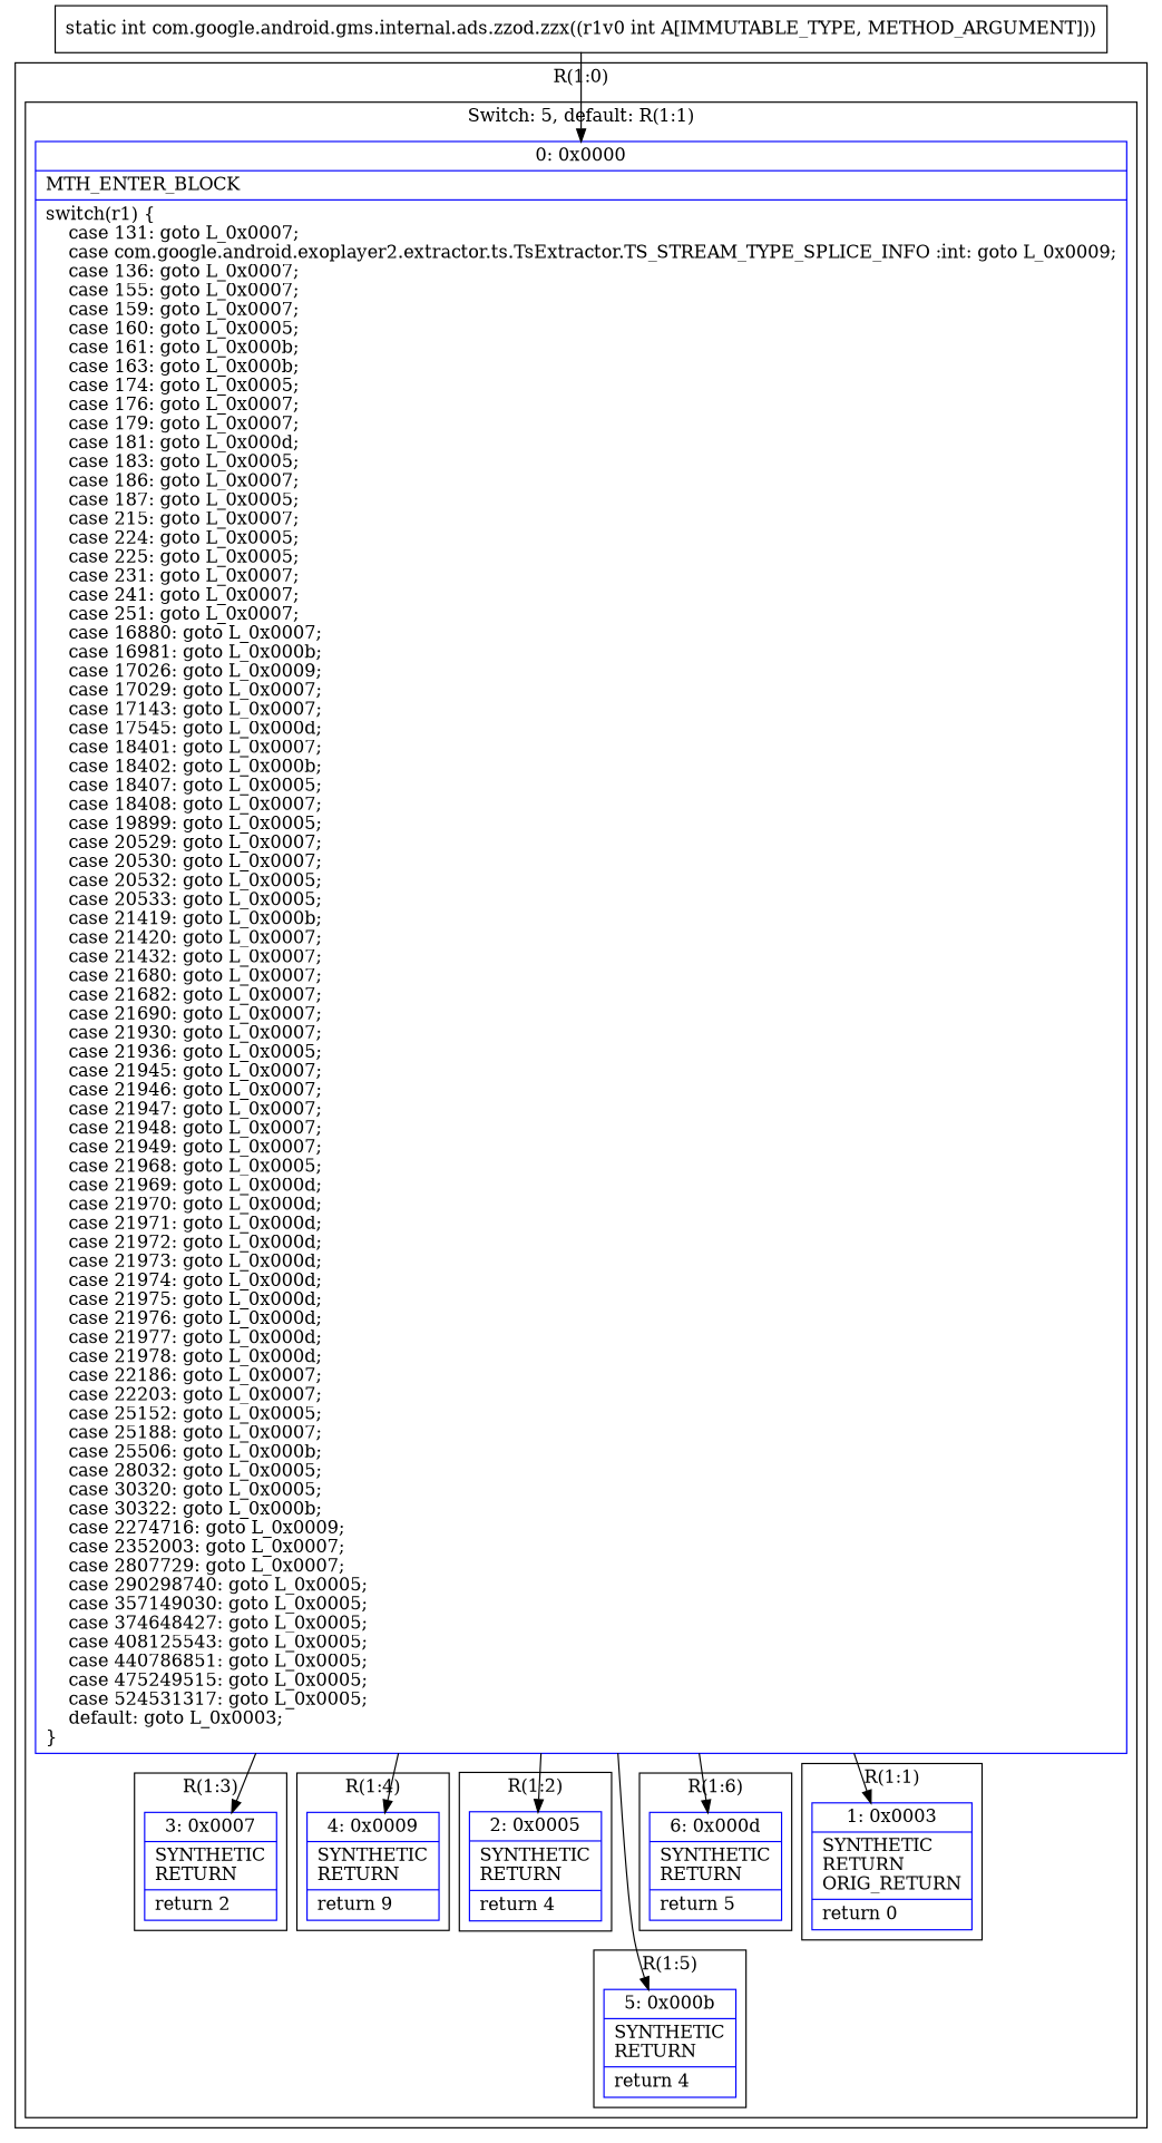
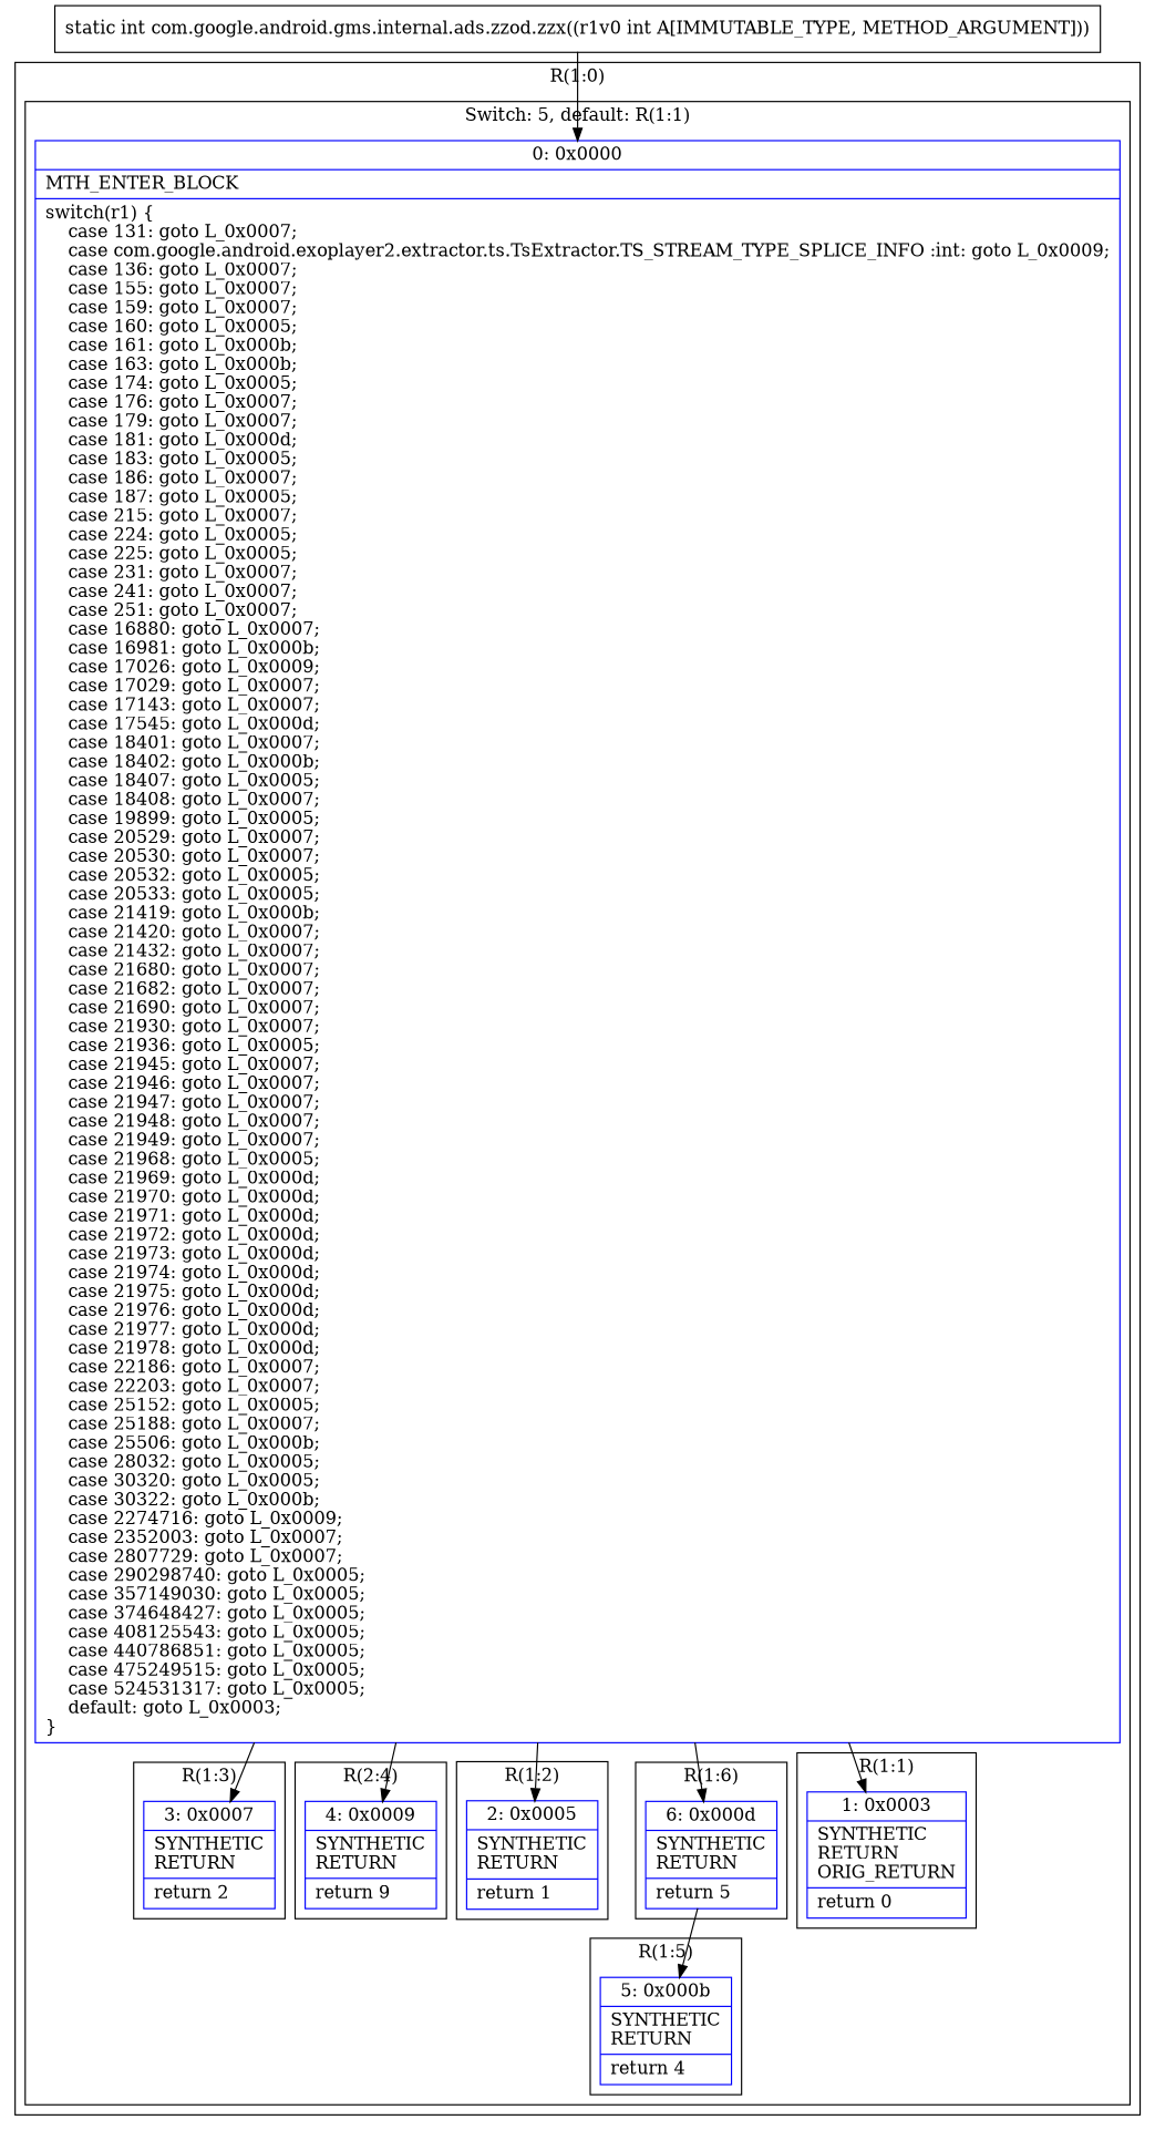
  digraph {
    node [color=blue shape=record]
    n1 [label="{3\:\ 0x0007|SYNTHETIC\lRETURN\l|return 2\l}"]
    n2 [label="{4\:\ 0x0009|SYNTHETIC\lRETURN\l|return 9\l}"]
-   n3 [label="{2\:\ 0x0005|SYNTHETIC\lRETURN\l|return 4\l}"]
+   n3 [label="{2\:\ 0x0005|SYNTHETIC\lRETURN\l|return 1\l}"]
    n4 [label="{5\:\ 0x000b|SYNTHETIC\lRETURN\l|return 4\l}"]
    n5 [label="{6\:\ 0x000d|SYNTHETIC\lRETURN\l|return 5\l}"]
    n6 [label="{1\:\ 0x0003|SYNTHETIC\lRETURN\lORIG_RETURN\l|return 0\l}"]
    n7 [label="{0\:\ 0x0000|MTH_ENTER_BLOCK\l|switch(r1) \{\l    case 131: goto L_0x0007;\l    case com.google.android.exoplayer2.extractor.ts.TsExtractor.TS_STREAM_TYPE_SPLICE_INFO :int: goto L_0x0009;\l    case 136: goto L_0x0007;\l    case 155: goto L_0x0007;\l    case 159: goto L_0x0007;\l    case 160: goto L_0x0005;\l    case 161: goto L_0x000b;\l    case 163: goto L_0x000b;\l    case 174: goto L_0x0005;\l    case 176: goto L_0x0007;\l    case 179: goto L_0x0007;\l    case 181: goto L_0x000d;\l    case 183: goto L_0x0005;\l    case 186: goto L_0x0007;\l    case 187: goto L_0x0005;\l    case 215: goto L_0x0007;\l    case 224: goto L_0x0005;\l    case 225: goto L_0x0005;\l    case 231: goto L_0x0007;\l    case 241: goto L_0x0007;\l    case 251: goto L_0x0007;\l    case 16880: goto L_0x0007;\l    case 16981: goto L_0x000b;\l    case 17026: goto L_0x0009;\l    case 17029: goto L_0x0007;\l    case 17143: goto L_0x0007;\l    case 17545: goto L_0x000d;\l    case 18401: goto L_0x0007;\l    case 18402: goto L_0x000b;\l    case 18407: goto L_0x0005;\l    case 18408: goto L_0x0007;\l    case 19899: goto L_0x0005;\l    case 20529: goto L_0x0007;\l    case 20530: goto L_0x0007;\l    case 20532: goto L_0x0005;\l    case 20533: goto L_0x0005;\l    case 21419: goto L_0x000b;\l    case 21420: goto L_0x0007;\l    case 21432: goto L_0x0007;\l    case 21680: goto L_0x0007;\l    case 21682: goto L_0x0007;\l    case 21690: goto L_0x0007;\l    case 21930: goto L_0x0007;\l    case 21936: goto L_0x0005;\l    case 21945: goto L_0x0007;\l    case 21946: goto L_0x0007;\l    case 21947: goto L_0x0007;\l    case 21948: goto L_0x0007;\l    case 21949: goto L_0x0007;\l    case 21968: goto L_0x0005;\l    case 21969: goto L_0x000d;\l    case 21970: goto L_0x000d;\l    case 21971: goto L_0x000d;\l    case 21972: goto L_0x000d;\l    case 21973: goto L_0x000d;\l    case 21974: goto L_0x000d;\l    case 21975: goto L_0x000d;\l    case 21976: goto L_0x000d;\l    case 21977: goto L_0x000d;\l    case 21978: goto L_0x000d;\l    case 22186: goto L_0x0007;\l    case 22203: goto L_0x0007;\l    case 25152: goto L_0x0005;\l    case 25188: goto L_0x0007;\l    case 25506: goto L_0x000b;\l    case 28032: goto L_0x0005;\l    case 30320: goto L_0x0005;\l    case 30322: goto L_0x000b;\l    case 2274716: goto L_0x0009;\l    case 2352003: goto L_0x0007;\l    case 2807729: goto L_0x0007;\l    case 290298740: goto L_0x0005;\l    case 357149030: goto L_0x0005;\l    case 374648427: goto L_0x0005;\l    case 408125543: goto L_0x0005;\l    case 440786851: goto L_0x0005;\l    case 475249515: goto L_0x0005;\l    case 524531317: goto L_0x0005;\l    default: goto L_0x0003;\l\}\l}"]
    n8 [label="{static int com.google.android.gms.internal.ads.zzod.zzx((r1v0 int A[IMMUTABLE_TYPE, METHOD_ARGUMENT])) }" color=""]
    subgraph cluster_1 {
      label="R(1:0)"
      subgraph cluster_2 {
        label="Switch: 5, default: R(1:1)"
        n7
        subgraph cluster_3 {
          label="R(1:3)"
          n1
        }
        subgraph cluster_4 {
-         label="R(1:4)"
+         label="R(2:4)"
          n2
        }
        subgraph cluster_5 {
          label="R(1:2)"
          n3
        }
        subgraph cluster_6 {
          label="R(1:5)"
          n4
        }
        subgraph cluster_7 {
          label="R(1:6)"
          n5
        }
        subgraph cluster_8 {
          label="R(1:1)"
          n6
        }
      }
    }
    n7 -> n1
    n7 -> n2
    n7 -> n3
-   n7 -> n4
+   n5 -> n4
    n7 -> n5
    n7 -> n6
    n8 -> n7
  }
